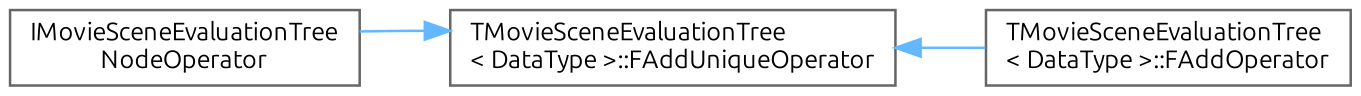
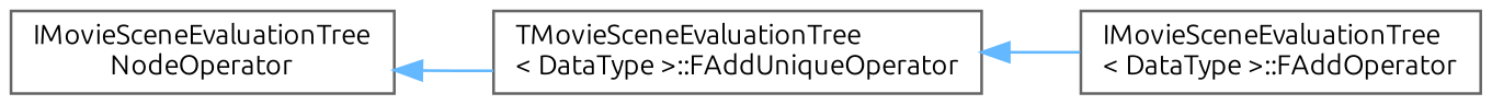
  digraph {
    fontname=Ubuntu
    rankdir=LR
    node [color=grey40 fillcolor=white fontname=Ubuntu fontsize=10 shape=box style=filled]
    edge [color=steelblue1 dir=back fontname=Ubuntu fontsize=10 labelfontname=Helvetica labelfontsize=10 style=solid]
    n1 [height=0.2 label="IMovieSceneEvaluationTree\lNodeOperator" width=0.4]
    n2 [height=0.2 label="TMovieSceneEvaluationTree\l\< DataType \>::FAddUniqueOperator" width=0.4]
-   n3 [height=0.2 label="TMovieSceneEvaluationTree\l\< DataType \>::FAddOperator" width=0.4]
-   n2 -> n1
+   n3 [height=0.2 label="IMovieSceneEvaluationTree\l\< DataType \>::FAddOperator" width=0.4]
+   n1 -> n2
    n2 -> n3
  }
